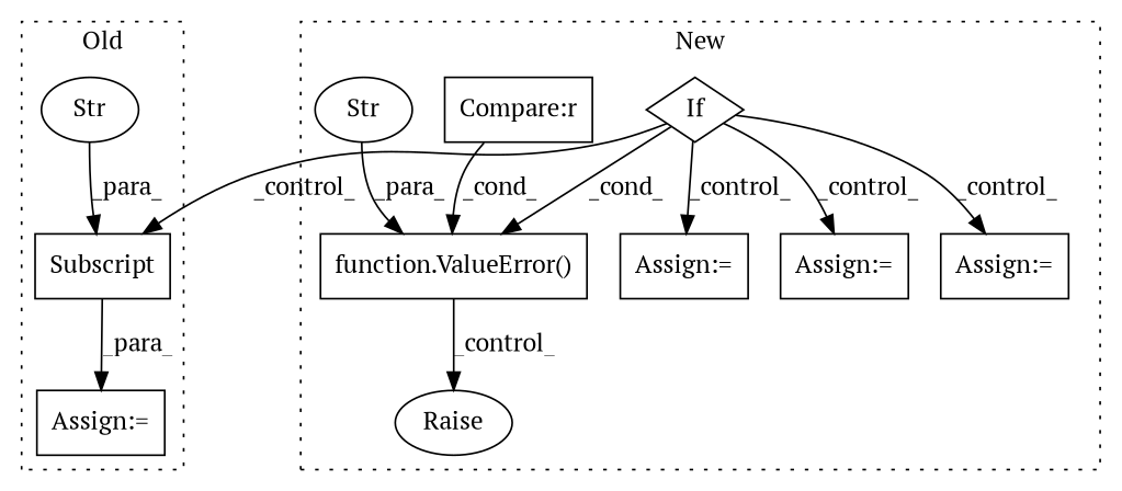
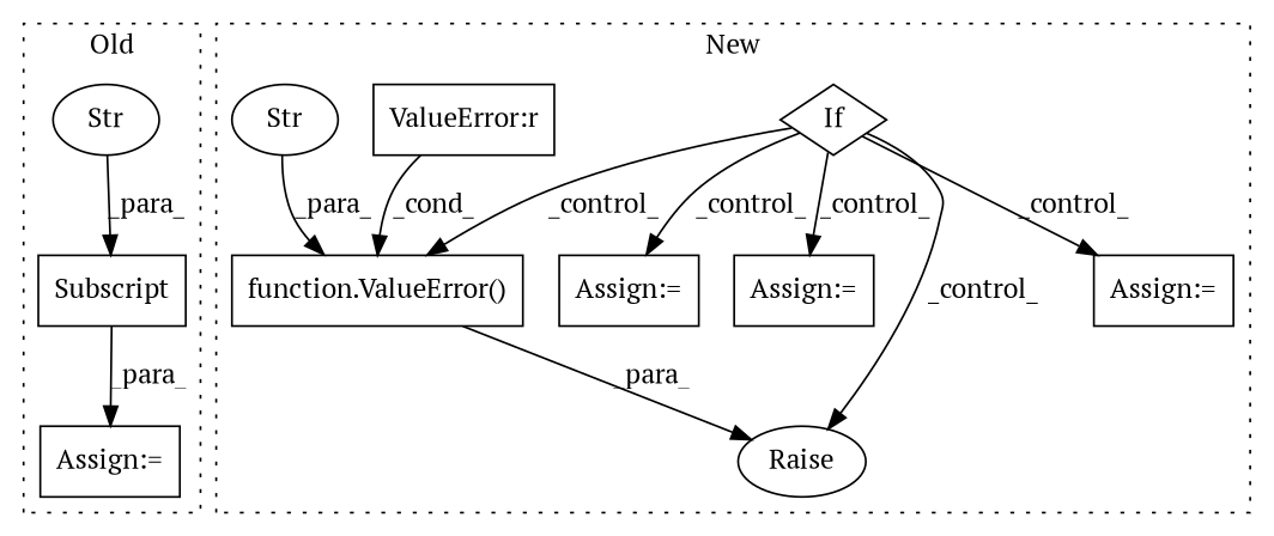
  digraph {
    fontname="PT Serif"
    node [a=68 fontname="PT Serif" l=3 shape=box]
    edge [fontname="PT Serif"]
    n1 [a=63 l="25,0" label=Subscript s="1317,0"]
    n2 [a=66 l=16 label=Str s=1325 shape=ellipse]
    n3 [label="Assign:=" s=1314]
    n4 [a=91 l=6 label=Raise s=1631 shape=ellipse]
    n5 [a=96 label=If s=1492 shape=diamond]
-   n6 [a=40 l=14 label="Compare:r" s=1495]
+   n6 [a=40 l=14 label="ValueError:r" s=1495]
    n7 [label="Assign:=" s=2276]
    n8 [a=75 l="11,1" label="function.ValueError()" s="1637,1727"]
    n9 [a=66 l=79 label=Str s=1648 shape=ellipse]
    n10 [label="Assign:=" s=1848]
    n11 [label="Assign:=" s=2136]
    subgraph cluster_1 {
      label=Old
      style=dotted
      n1
      n2
      n3
    }
    subgraph cluster_2 {
      label=New
      style=dotted
      n4
      n5
      n6
      n7
      n8
      n9
      n10
      n11
    }
    n1 -> n3 [label=_para_]
    n2 -> n1 [label=_para_]
-   n5 -> n1 [label=_control_]
+   n5 -> n4 [label=_control_]
    n5 -> n7 [label=_control_]
-   n5 -> n8 [label=_cond_]
+   n5 -> n8 [label=_control_]
    n5 -> n10 [label=_control_]
    n5 -> n11 [label=_control_]
    n6 -> n8 [label=_cond_]
-   n8 -> n4 [label=_control_]
+   n8 -> n4 [label=_para_]
    n9 -> n8 [label=_para_]
  }
